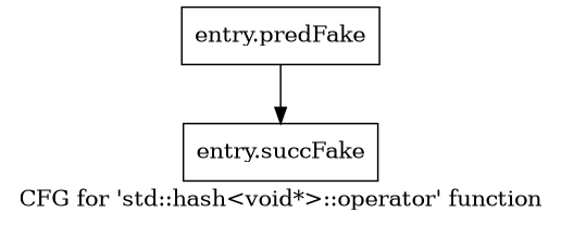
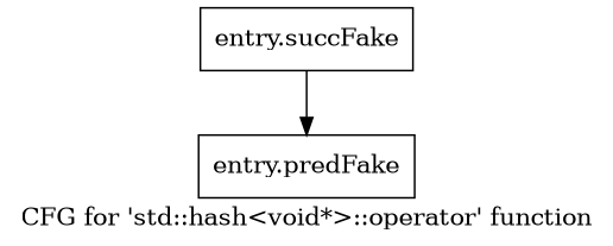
  digraph {
    label="CFG for 'std::hash\<void*\>::operator' function"
    node [shape=record]
    n1 [label="{entry.predFake}"]
    n2 [filename="/tools/Xilinx/Vitis_HLS/2022.1/tps/lnx64/gcc-8.3.0/lib/gcc/x86_64-pc-linux-gnu/8.3.0/../../../../include/c++/8.3.0/bits/functional_hash.h" label="{entry.succFake}" linenumber=110]
-   n1 -> n2 [execusionnum=423 filename="/tools/Xilinx/Vitis_HLS/2022.1/tps/lnx64/gcc-8.3.0/lib/gcc/x86_64-pc-linux-gnu/8.3.0/../../../../include/c++/8.3.0/bits/functional_hash.h"]
+   n2 -> n1 [execusionnum=423 filename="/tools/Xilinx/Vitis_HLS/2022.1/tps/lnx64/gcc-8.3.0/lib/gcc/x86_64-pc-linux-gnu/8.3.0/../../../../include/c++/8.3.0/bits/functional_hash.h"]
  }
